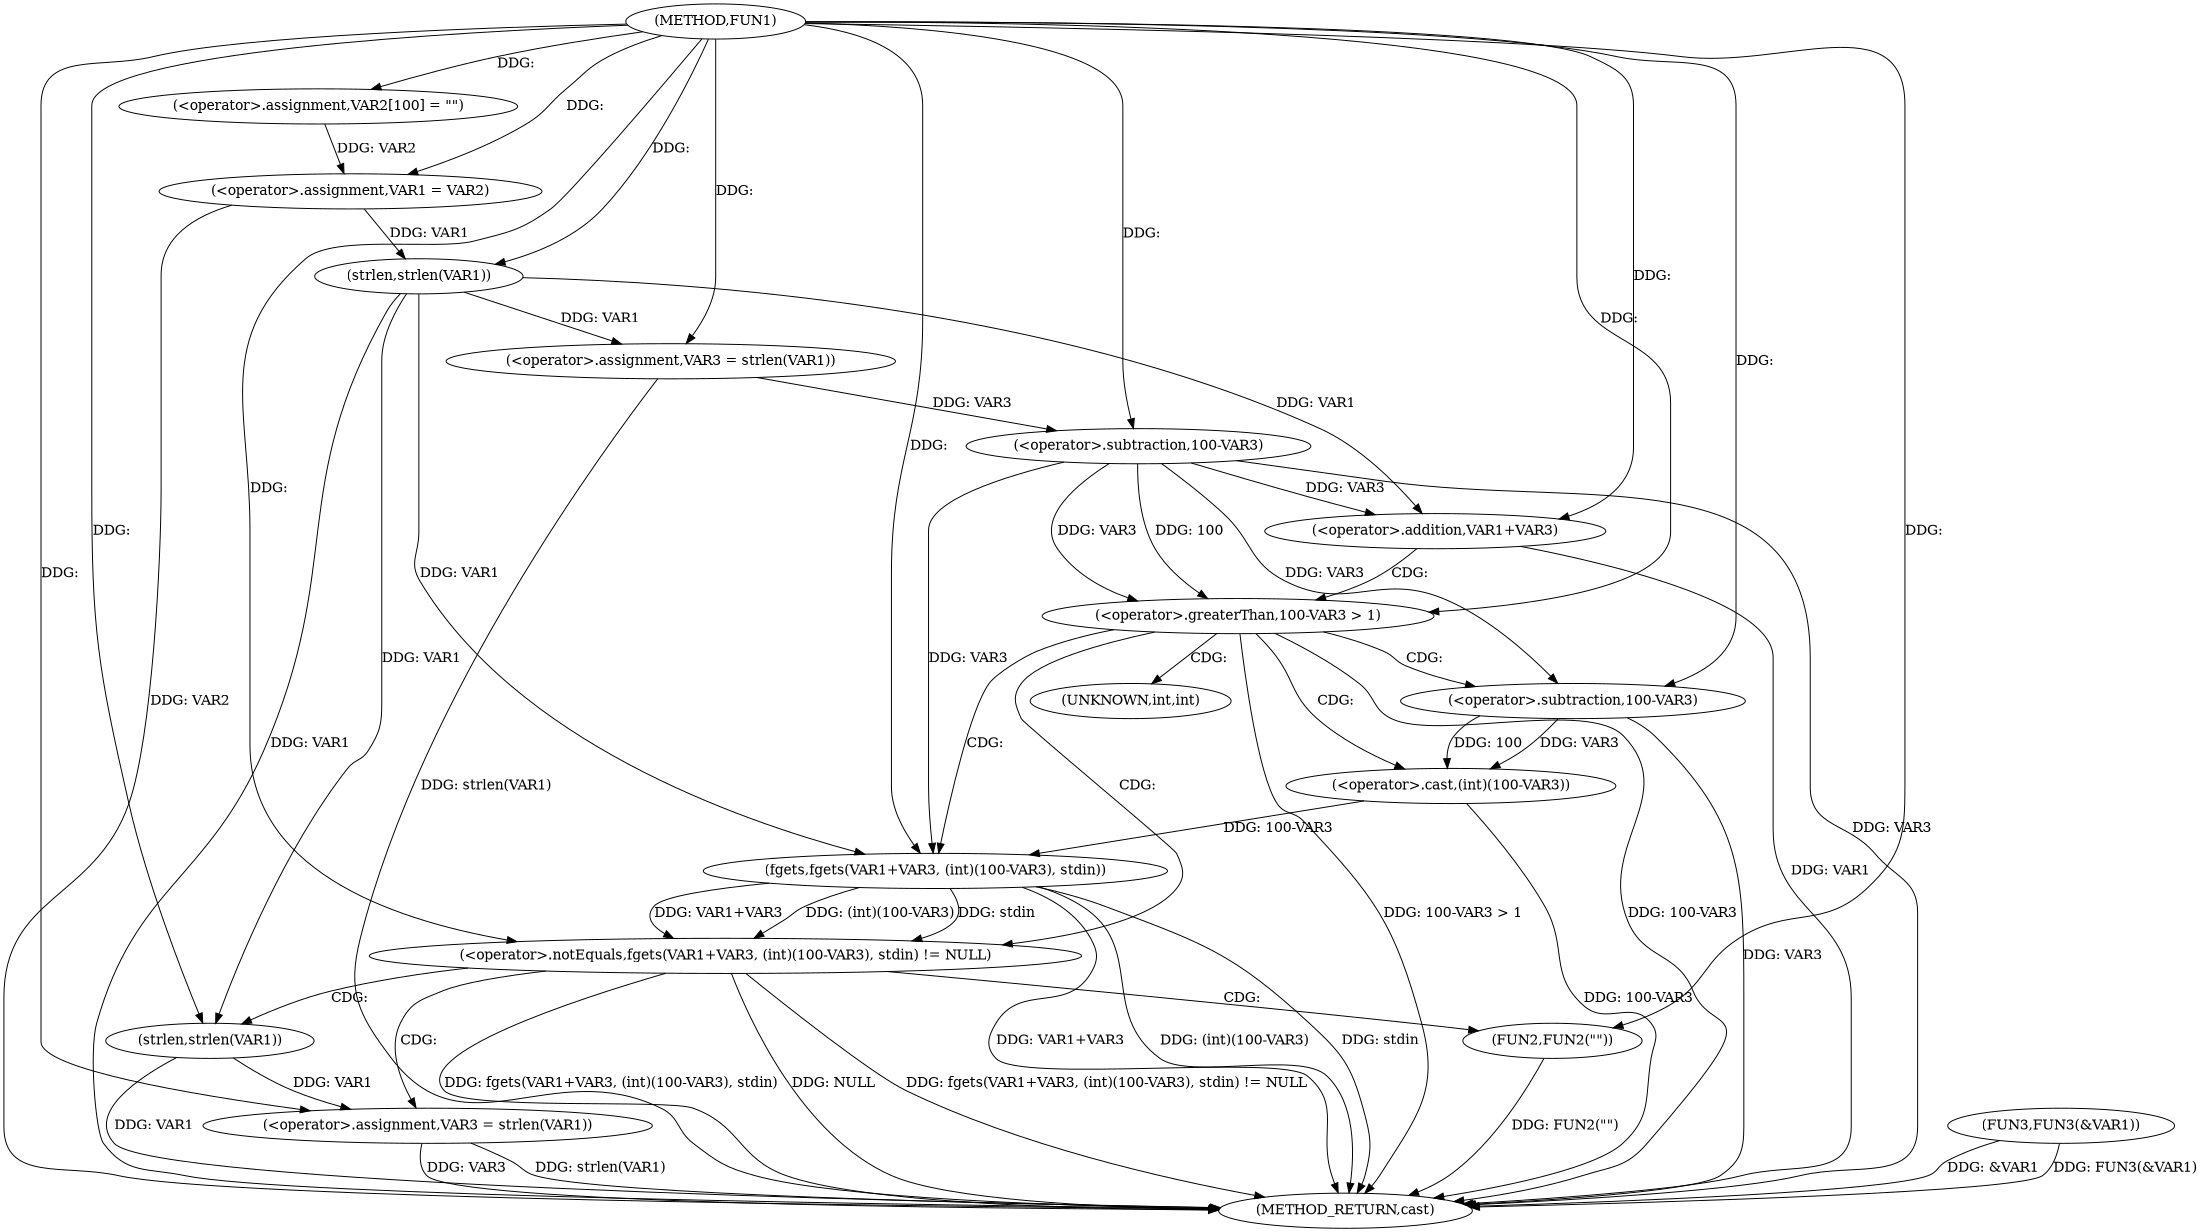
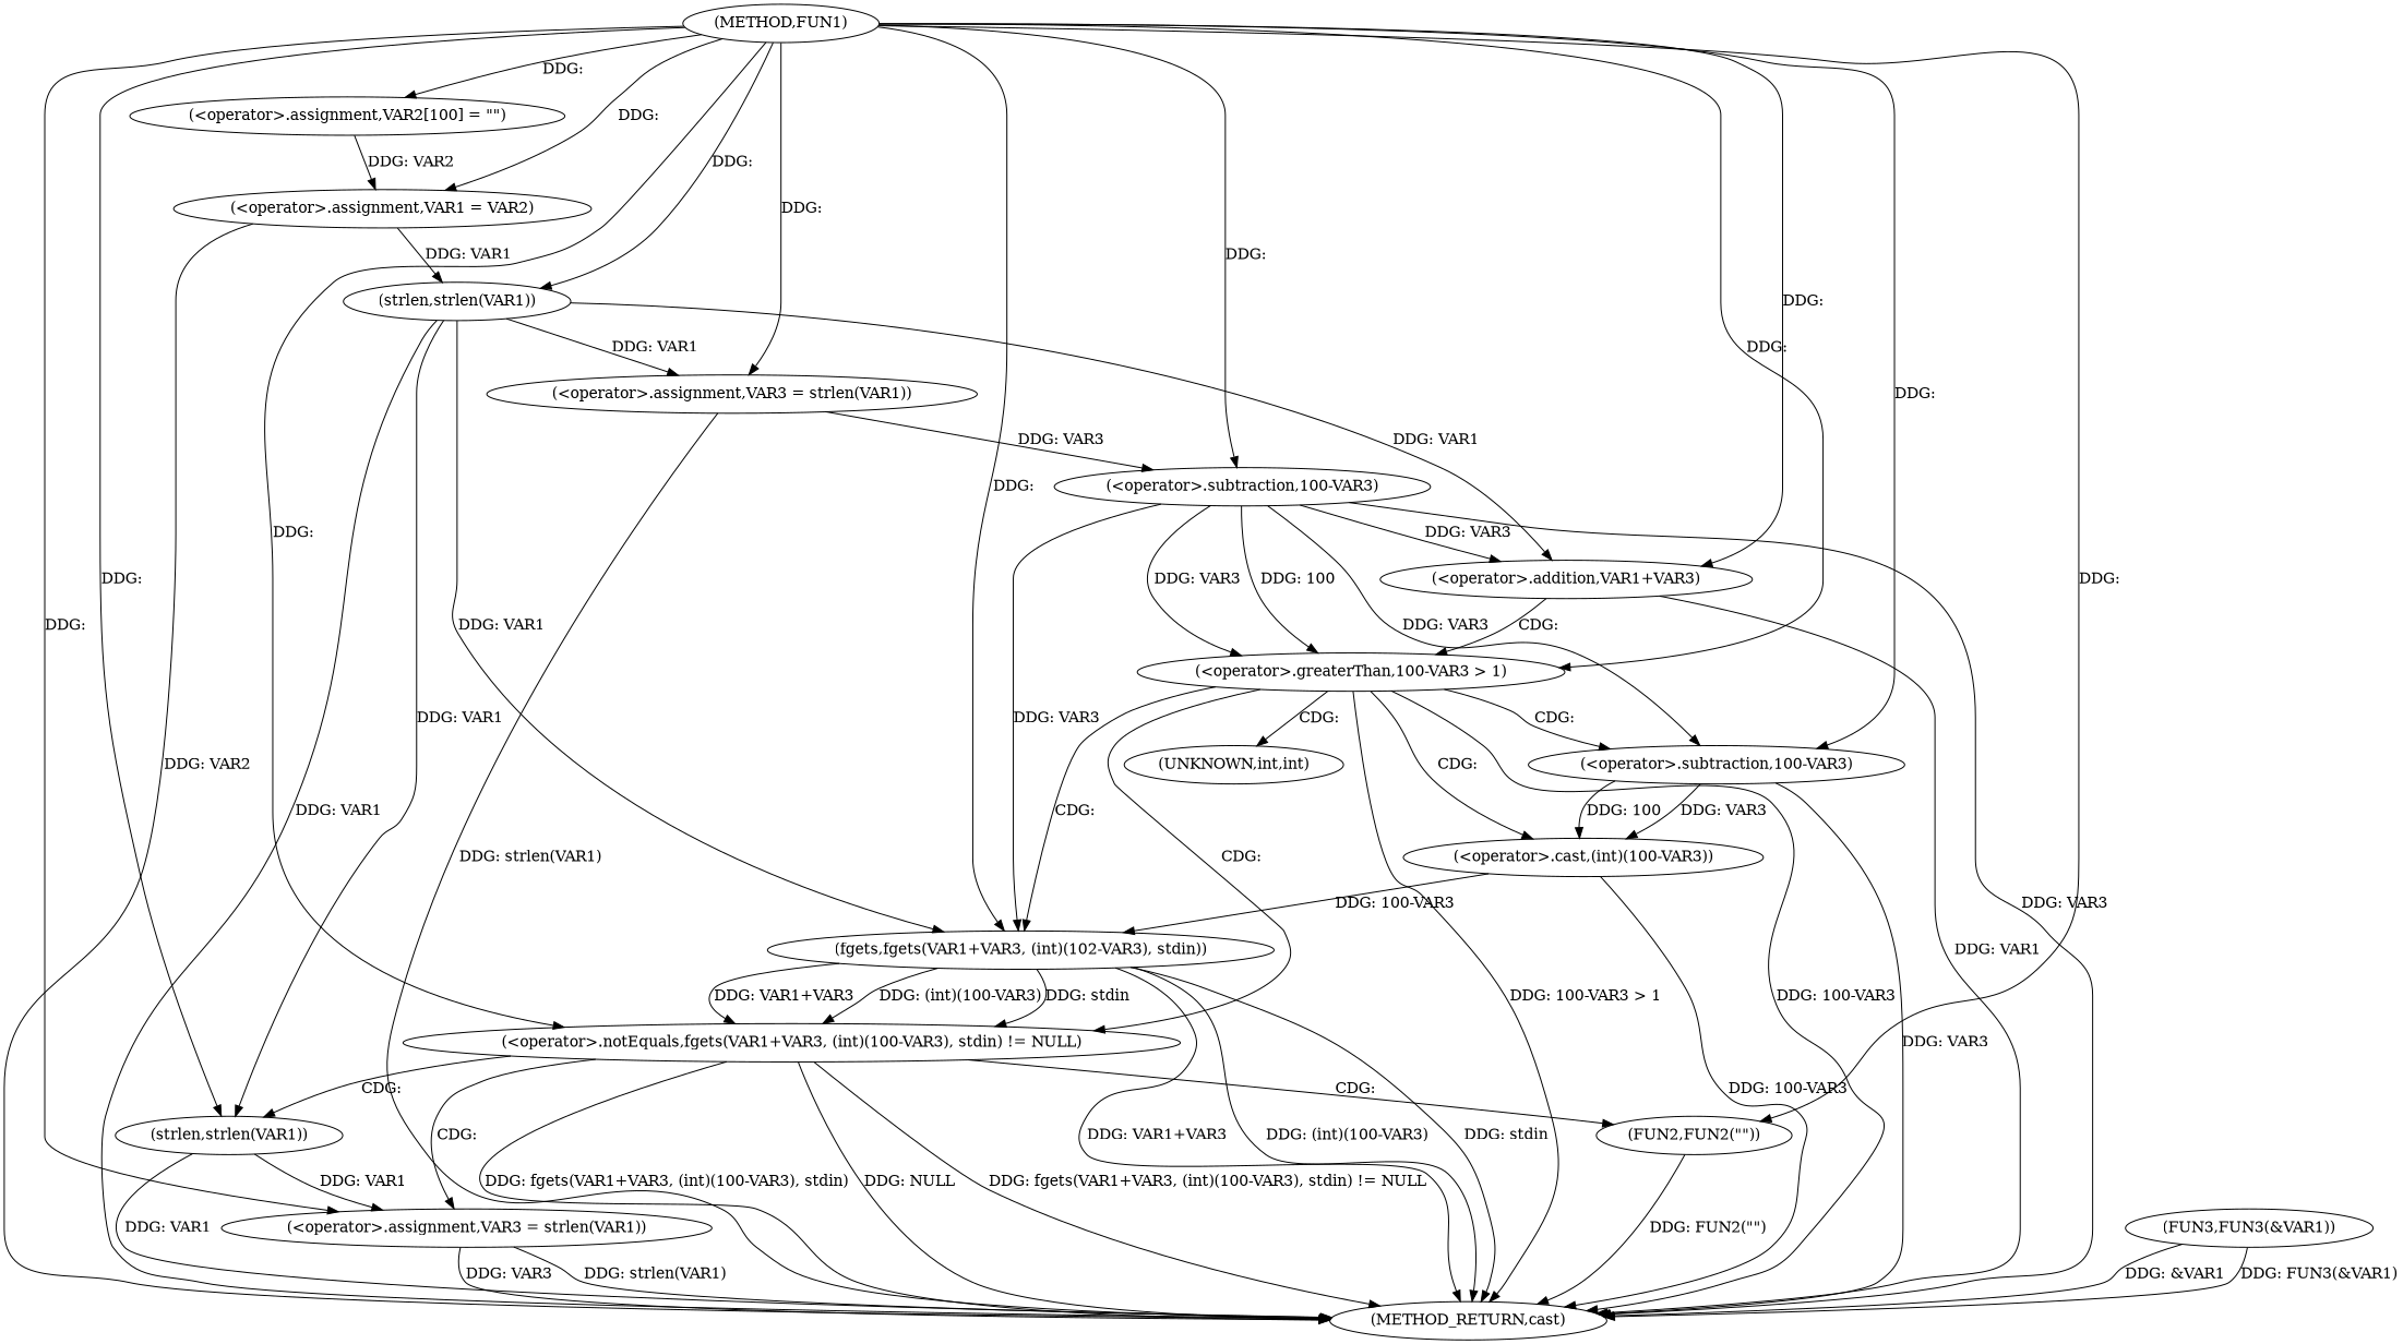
  digraph {
    n1 [label="(METHOD,FUN1)"]
    n2 [label="(<operator>.assignment,VAR2[100] = \"\")"]
    n3 [label="(<operator>.assignment,VAR1 = VAR2)"]
    n4 [label="(<operator>.assignment,VAR3 = strlen(VAR1))"]
    n5 [label="(strlen,strlen(VAR1))"]
    n6 [label="(<operator>.greaterThan,100-VAR3 > 1)"]
    n7 [label="(<operator>.subtraction,100-VAR3)"]
    n8 [label="(<operator>.notEquals,fgets(VAR1+VAR3, (int)(100-VAR3), stdin) != NULL)"]
-   n9 [label="(fgets,fgets(VAR1+VAR3, (int)(100-VAR3), stdin))"]
+   n9 [label="(fgets,fgets(VAR1+VAR3, (int)(102-VAR3), stdin))"]
    n10 [label="(<operator>.addition,VAR1+VAR3)"]
    n11 [label="(<operator>.subtraction,100-VAR3)"]
    n12 [label="(<operator>.assignment,VAR3 = strlen(VAR1))"]
    n13 [label="(strlen,strlen(VAR1))"]
    n14 [label="(FUN2,FUN2(\"\"))"]
    n15 [label="(METHOD_RETURN,cast)"]
    n16 [label="(<operator>.cast,(int)(100-VAR3))"]
    n17 [label="(UNKNOWN,int,int)"]
    n18 [label="(FUN3,FUN3(&VAR1))"]
    n1 -> n2 [label="DDG: "]
    n1 -> n3 [label="DDG: "]
    n1 -> n4 [label="DDG: "]
    n1 -> n5 [label="DDG: "]
    n1 -> n6 [label="DDG: "]
    n1 -> n7 [label="DDG: "]
    n1 -> n8 [label="DDG: "]
    n1 -> n9 [label="DDG: "]
    n1 -> n10 [label="DDG: "]
    n1 -> n11 [label="DDG: "]
    n1 -> n12 [label="DDG: "]
    n1 -> n13 [label="DDG: "]
    n1 -> n14 [label="DDG: "]
    n2 -> n3 [label="DDG: VAR2"]
    n3 -> n5 [label="DDG: VAR1"]
    n3 -> n15 [label="DDG: VAR2"]
    n4 -> n7 [label="DDG: VAR3"]
    n4 -> n15 [label="DDG: strlen(VAR1)"]
    n5 -> n4 [label="DDG: VAR1"]
    n5 -> n9 [label="DDG: VAR1"]
    n5 -> n10 [label="DDG: VAR1"]
    n5 -> n13 [label="DDG: VAR1"]
    n5 -> n15 [label="DDG: VAR1"]
    n6 -> n8 [label="CDG: "]
    n6 -> n9 [label="CDG: "]
    n6 -> n11 [label="CDG: "]
    n6 -> n15 [label="DDG: 100-VAR3 > 1"]
    n6 -> n15 [label="DDG: 100-VAR3"]
    n6 -> n16 [label="CDG: "]
    n6 -> n17 [label="CDG: "]
    n7 -> n6 [label="DDG: 100"]
    n7 -> n6 [label="DDG: VAR3"]
    n7 -> n9 [label="DDG: VAR3"]
    n7 -> n10 [label="DDG: VAR3"]
    n7 -> n11 [label="DDG: VAR3"]
    n7 -> n15 [label="DDG: VAR3"]
    n8 -> n12 [label="CDG: "]
    n8 -> n13 [label="CDG: "]
    n8 -> n14 [label="CDG: "]
    n8 -> n15 [label="DDG: fgets(VAR1+VAR3, (int)(100-VAR3), stdin)"]
    n8 -> n15 [label="DDG: NULL"]
    n8 -> n15 [label="DDG: fgets(VAR1+VAR3, (int)(100-VAR3), stdin) != NULL"]
    n9 -> n8 [label="DDG: VAR1+VAR3"]
    n9 -> n8 [label="DDG: (int)(100-VAR3)"]
    n9 -> n8 [label="DDG: stdin"]
    n9 -> n15 [label="DDG: VAR1+VAR3"]
    n9 -> n15 [label="DDG: (int)(100-VAR3)"]
    n9 -> n15 [label="DDG: stdin"]
    n10 -> n6 [label="CDG: "]
    n10 -> n15 [label="DDG: VAR1"]
    n11 -> n15 [label="DDG: VAR3"]
    n11 -> n16 [label="DDG: 100"]
    n11 -> n16 [label="DDG: VAR3"]
    n12 -> n15 [label="DDG: strlen(VAR1)"]
    n12 -> n15 [label="DDG: VAR3"]
    n13 -> n12 [label="DDG: VAR1"]
    n13 -> n15 [label="DDG: VAR1"]
    n14 -> n15 [label="DDG: FUN2(\"\")"]
    n16 -> n9 [label="DDG: 100-VAR3"]
    n16 -> n15 [label="DDG: 100-VAR3"]
    n18 -> n15 [label="DDG: FUN3(&VAR1)"]
    n18 -> n15 [label="DDG: &VAR1"]
  }
